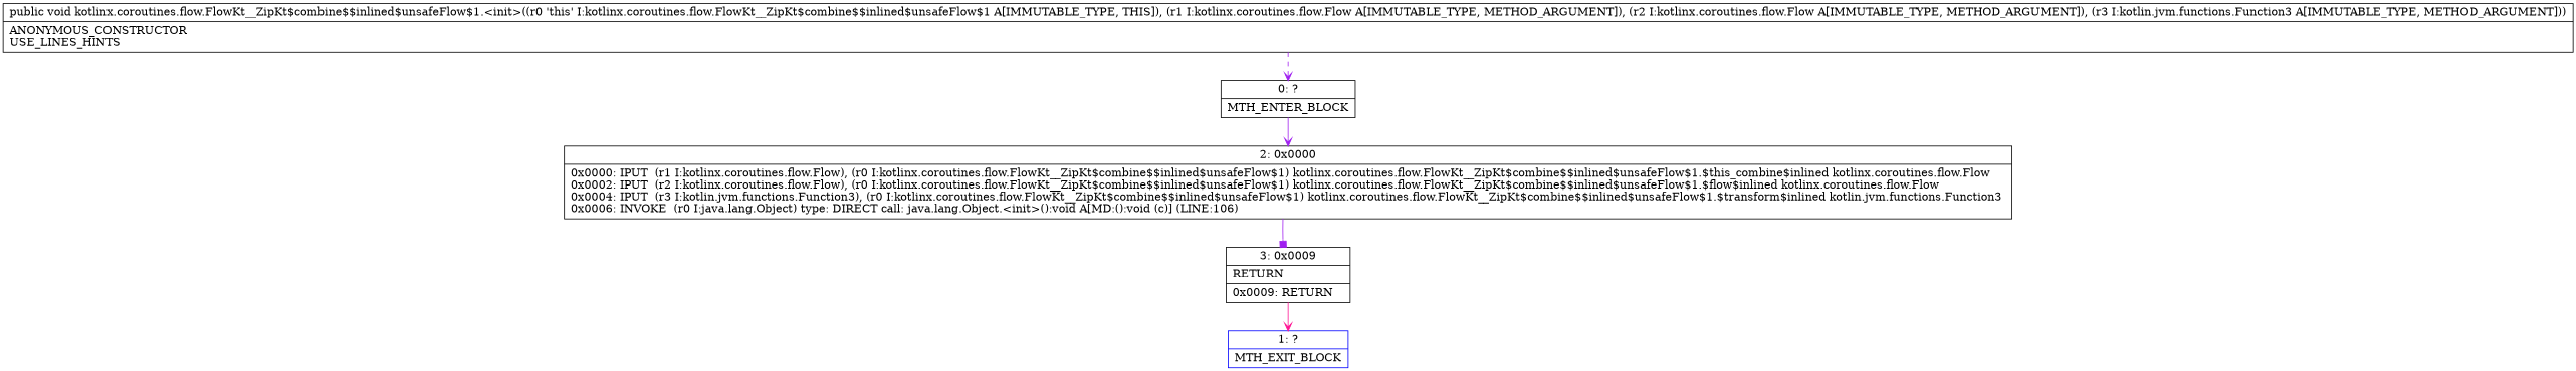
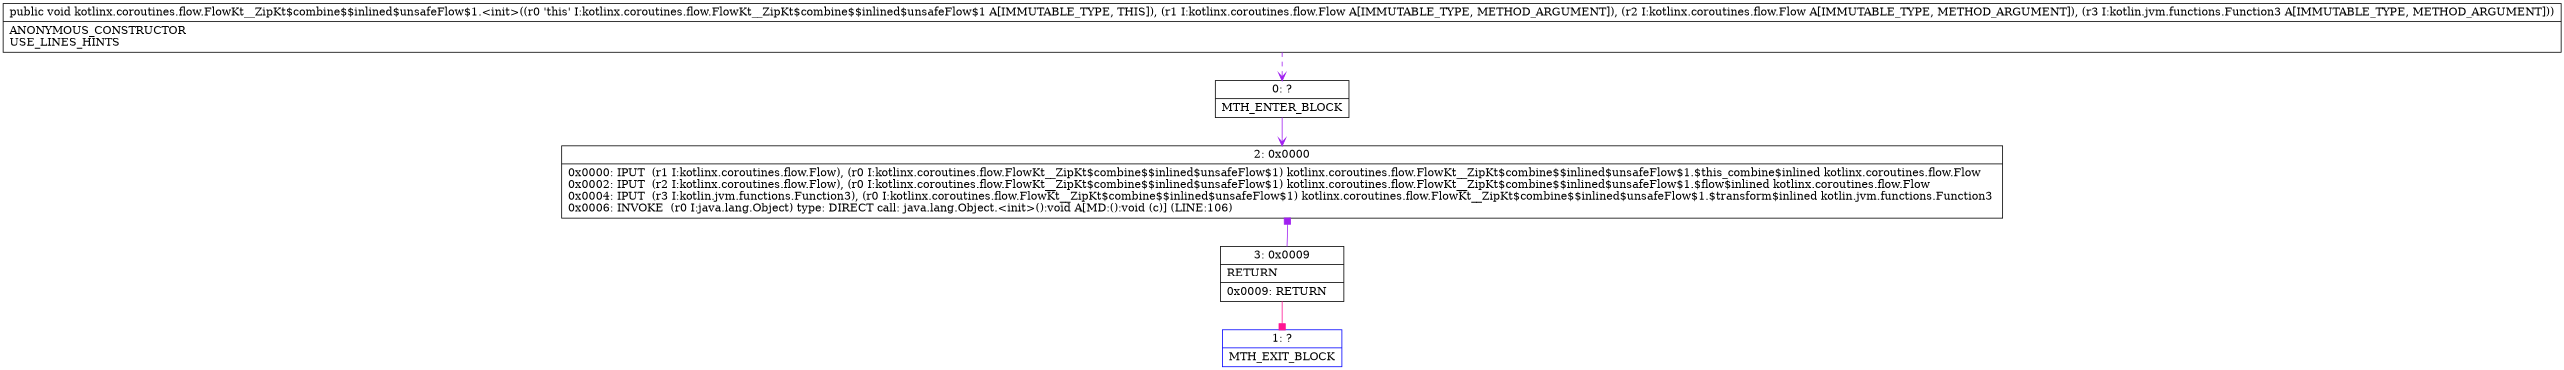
  digraph {
    node [color=black shape=record]
    edge [arrowhead=vee color=purple style=solid]
    n1 [label="{0\:\ ?|MTH_ENTER_BLOCK\l}"]
    n2 [label="{2\:\ 0x0000|0x0000: IPUT  (r1 I:kotlinx.coroutines.flow.Flow), (r0 I:kotlinx.coroutines.flow.FlowKt__ZipKt$combine$$inlined$unsafeFlow$1) kotlinx.coroutines.flow.FlowKt__ZipKt$combine$$inlined$unsafeFlow$1.$this_combine$inlined kotlinx.coroutines.flow.Flow \l0x0002: IPUT  (r2 I:kotlinx.coroutines.flow.Flow), (r0 I:kotlinx.coroutines.flow.FlowKt__ZipKt$combine$$inlined$unsafeFlow$1) kotlinx.coroutines.flow.FlowKt__ZipKt$combine$$inlined$unsafeFlow$1.$flow$inlined kotlinx.coroutines.flow.Flow \l0x0004: IPUT  (r3 I:kotlin.jvm.functions.Function3), (r0 I:kotlinx.coroutines.flow.FlowKt__ZipKt$combine$$inlined$unsafeFlow$1) kotlinx.coroutines.flow.FlowKt__ZipKt$combine$$inlined$unsafeFlow$1.$transform$inlined kotlin.jvm.functions.Function3 \l0x0006: INVOKE  (r0 I:java.lang.Object) type: DIRECT call: java.lang.Object.\<init\>():void A[MD:():void (c)] (LINE:106)\l}"]
    n3 [label="{3\:\ 0x0009|RETURN\l|0x0009: RETURN   \l}"]
    n4 [color=blue label="{1\:\ ?|MTH_EXIT_BLOCK\l}"]
    n5 [label="{public void kotlinx.coroutines.flow.FlowKt__ZipKt$combine$$inlined$unsafeFlow$1.\<init\>((r0 'this' I:kotlinx.coroutines.flow.FlowKt__ZipKt$combine$$inlined$unsafeFlow$1 A[IMMUTABLE_TYPE, THIS]), (r1 I:kotlinx.coroutines.flow.Flow A[IMMUTABLE_TYPE, METHOD_ARGUMENT]), (r2 I:kotlinx.coroutines.flow.Flow A[IMMUTABLE_TYPE, METHOD_ARGUMENT]), (r3 I:kotlin.jvm.functions.Function3 A[IMMUTABLE_TYPE, METHOD_ARGUMENT]))  | ANONYMOUS_CONSTRUCTOR\lUSE_LINES_HINTS\l}"]
    n1 -> n2
-   n2 -> n3 [arrowhead=box]
-   n3 -> n4 [color=deeppink]
+   n3 -> n2 [arrowhead=box]
+   n3 -> n4 [arrowhead=box color=deeppink]
    n5 -> n1 [style=dashed]
  }
